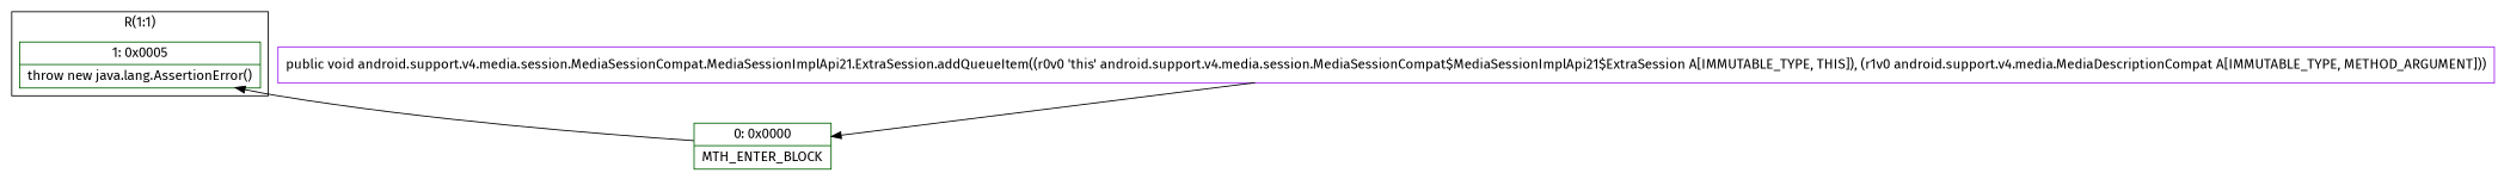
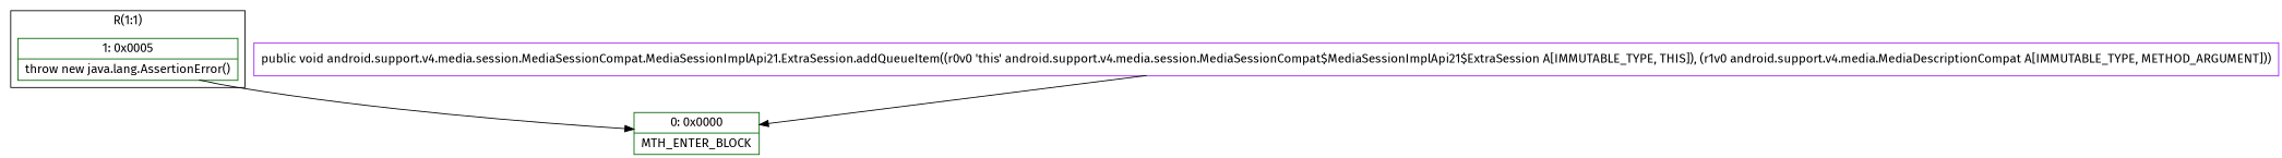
  digraph {
    fontname="Fira Sans"
    node [color=darkgreen shape=record fontname="Fira Sans"]
    edge [fontname="Fira Sans"]
    n1 [label="{1\:\ 0x0005|throw new java.lang.AssertionError()\l}"]
    n2 [label="{0\:\ 0x0000|MTH_ENTER_BLOCK\l}"]
    n3 [label="{public void android.support.v4.media.session.MediaSessionCompat.MediaSessionImplApi21.ExtraSession.addQueueItem((r0v0 'this' android.support.v4.media.session.MediaSessionCompat$MediaSessionImplApi21$ExtraSession A[IMMUTABLE_TYPE, THIS]), (r1v0 android.support.v4.media.MediaDescriptionCompat A[IMMUTABLE_TYPE, METHOD_ARGUMENT])) }" color=purple]
    subgraph cluster_1 {
      label="R(1:1)"
      n1
    }
-   n2 -> n1
+   n1 -> n2
    n3 -> n2
  }
